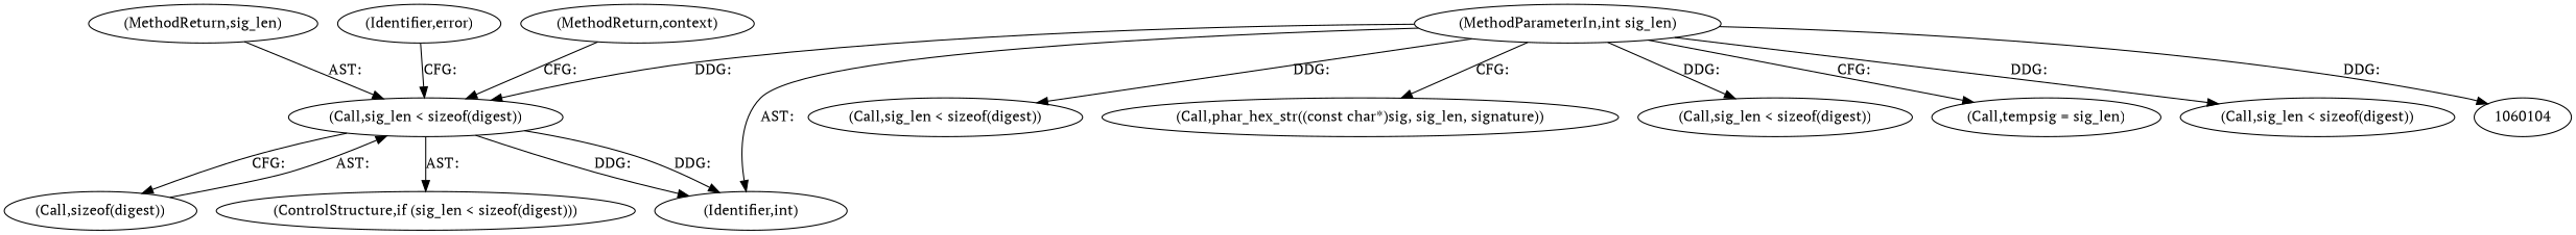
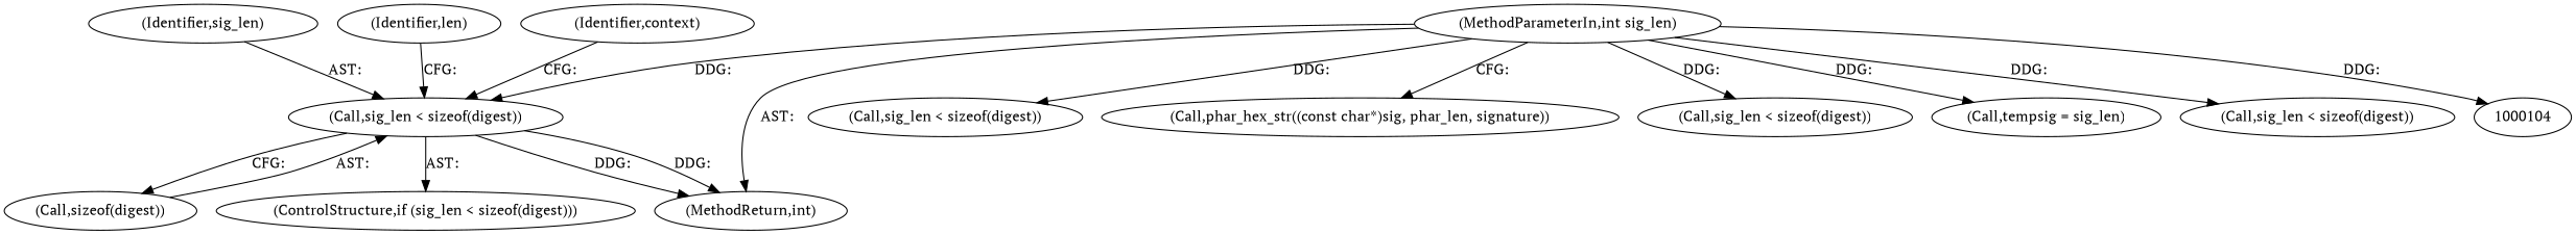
  digraph {
    fontname="PT Serif"
    node [fontname="PT Serif"]
    edge [fontname="PT Serif"]
    n1 [label="(Call,sig_len < sizeof(digest))"]
    n2 [label="(Call,sizeof(digest))"]
    n3 [label="(ControlStructure,if (sig_len < sizeof(digest)))"]
-   n4 [label="(Identifier,int)"]
+   n4 [label="(MethodReturn,int)"]
    n5 [label="(MethodParameterIn,int sig_len)"]
    n6 [label="(Call,sig_len < sizeof(digest))"]
-   n7 [label="(Call,phar_hex_str((const char*)sig, sig_len, signature))"]
+   n7 [label="(Call,phar_hex_str((const char*)sig, phar_len, signature))"]
    n8 [label="(Call,sig_len < sizeof(digest))"]
    n9 [label="(Call,tempsig = sig_len)"]
    n10 [label="(Call,sig_len < sizeof(digest))"]
-   1000104 [label=1060104]
-   n12 [label="(MethodReturn,sig_len)"]
-   n13 [label="(Identifier,error)"]
-   n14 [label="(MethodReturn,context)"]
+   1000104
+   n12 [label="(Identifier,sig_len)"]
+   n13 [label="(Identifier,len)"]
+   n14 [label="(Identifier,context)"]
    n1 -> n2 [label="CFG: "]
    n1 -> n3 [label="AST: "]
    n1 -> n4 [label="DDG: "]
    n1 -> n4 [label="DDG: "]
    n2 -> n1 [label="AST: "]
    n5 -> n1 [label="DDG: "]
    n5 -> n4 [label="AST: "]
    n5 -> n6 [label="DDG: "]
    n5 -> n7 [label="CFG: "]
    n5 -> n8 [label="DDG: "]
-   n5 -> n9 [label="CFG: "]
+   n5 -> n9 [label="DDG: "]
    n5 -> n10 [label="DDG: "]
    n5 -> 1000104 [label="DDG: "]
    n12 -> n1 [label="AST: "]
    n13 -> n1 [label="CFG: "]
    n14 -> n1 [label="CFG: "]
  }
